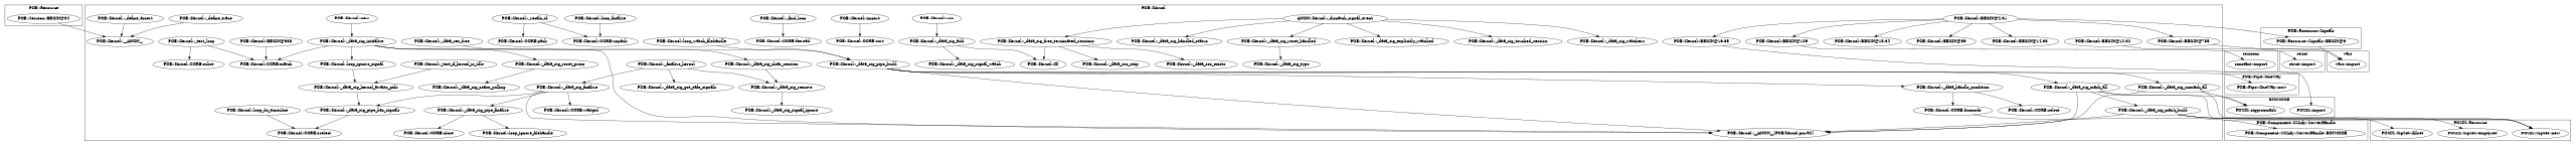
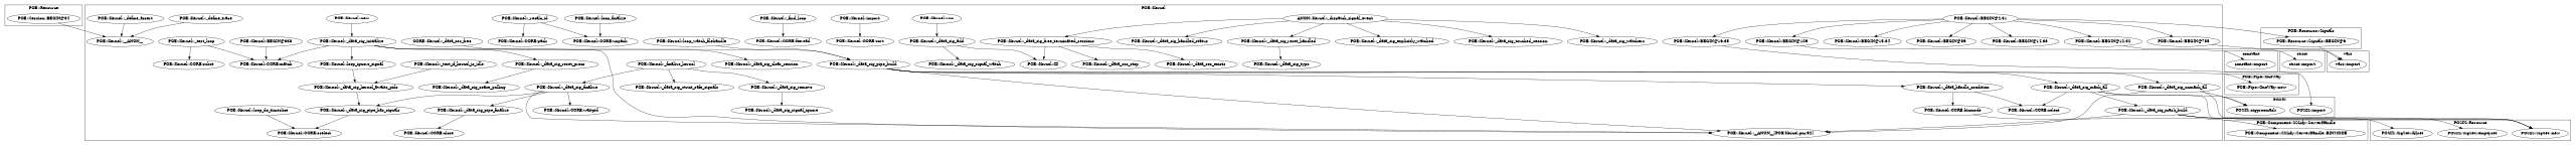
  digraph {
    "POE::Resource::Signals::BEGIN@6"
    "POE::Session::BEGIN@84"
    "strict::import"
    "POSIX::SigSet::new"
    "POSIX::SigSet::emptyset"
    "POSIX::SigSet::fillset"
    "constant::import"
    "POE::Pipe::OneWay::new"
    "POE::Component::SSLify::ServerHandle::BINMODE"
    "vars::import"
    "POSIX::import"
    "POSIX::sigprocmask"
    "POE::Kernel::_data_sig_handled_status"
    "POE::Kernel::_data_sig_pipe_build"
    "POE::Kernel::_data_sig_signal_watch"
    "POE::Kernel::loop_watch_filehandle"
    "POE::Kernel::CORE:sort"
    "POE::Kernel::_data_sig_clear_session"
    "POE::Kernel::_finalize_kernel"
    "POE::Kernel::_data_sig_add"
    "POE::Kernel::loop_finalize"
    "POE::Kernel::_data_sig_signal_ignore"
    "POE::Kernel::CORE:fteread"
    n24 [label="ANON::Kernel::_dispatch_signal_event"]
-   "POE::Kernel::_data_sig_get_safe_signals"
+   "POE::Kernel::_data_sig_get_safe_signals" [label="POE::Kernel::_data_sig_strict_safe_signals"]
    "POE::Kernel::_data_sig_reset_procs"
    "POE::Kernel::_data_sig_finalize"
    "POE::Kernel::_data_sig_mask_all"
    "POE::Kernel::BEGIN@89"
    "POE::Kernel::_data_handle_condition"
    "POE::Kernel::CORE:waitpid"
    "POE::Kernel::_data_sig_initialize"
    "POE::Kernel::CORE:subst"
    "POE::Kernel::CORE:sselect"
    "POE::Kernel::_data_sig_free_terminated_sessions"
    "POE::Kernel::import"
    "POE::Kernel::_data_sig_explicitly_watched"
    "POE::Kernel::CORE:match"
    "POE::Kernel::loop_do_timeslice"
    "POE::Kernel::CORE:unpack"
    "POE::Kernel::__ANON__[POE/Kernel.pm:92]"
    "POE::Kernel::CORE:select"
    "POE::Kernel::_data_ses_stop"
    "POE::Kernel::_data_sig_touched_session"
    "POE::Kernel::ID"
    "POE::Kernel::CORE:close"
    "POE::Kernel::_data_sig_kernel_awaits_pids"
    "POE::Kernel::_find_loop"
    "POE::Kernel::_test_if_kernel_is_idle"
    "POE::Kernel::_data_sig_unmask_all"
    "POE::Kernel::_data_sig_pipe_finalize"
    "POE::Kernel::_data_sig_cease_polling"
    "POE::Kernel::BEGIN@14.33"
    "POE::Kernel::loop_ignore_signal"
    "POE::Kernel::BEGIN@16.35"
    "POE::Kernel::BEGIN@338"
    "POE::Kernel::_define_trace"
    "POE::Kernel::_data_sig_watchers"
-   "POE::Kernel::_data_ses_free"
+   "POE::Kernel::_data_ses_free" [label="CORE::Kernel::_data_ses_free"]
    "POE::Kernel::BEGIN@2.31"
    "POE::Kernel::new"
    "POE::Kernel::CORE:binmode"
    "POE::Kernel::_recalc_id"
    "POE::Kernel::BEGIN@109"
    "POE::Kernel::CORE:pack"
    "POE::Kernel::BEGIN@15.34"
    "POE::Kernel::_data_ses_exists"
    "POE::Kernel::__ANON__"
    "POE::Kernel::_data_sig_type"
    "POE::Kernel::_data_sig_remove"
    "POE::Kernel::BEGIN@12.32"
    "POE::Kernel::run"
-   "POE::Kernel::loop_ignore_filehandle"
    "POE::Kernel::BEGIN@785"
    "POE::Kernel::_data_sig_reset_handled"
    "POE::Kernel::_data_sig_mask_build"
    "POE::Kernel::_data_sig_pipe_has_signals"
    "POE::Kernel::_test_loop"
    "POE::Kernel::_define_assert"
    subgraph cluster_1 {
      label="POE::Resource::Signals"
      "POE::Resource::Signals::BEGIN@6"
    }
    subgraph cluster_2 {
      label="POE::Resource"
      "POE::Session::BEGIN@84"
    }
    subgraph cluster_3 {
      label="strict"
      "strict::import"
    }
    subgraph cluster_4 {
      label="POSIX::Resource"
      "POSIX::SigSet::new"
      "POSIX::SigSet::emptyset"
      "POSIX::SigSet::fillset"
    }
    subgraph cluster_5 {
-     label=sessions
+     label=constant
      "constant::import"
    }
    subgraph cluster_6 {
      label="POE::Pipe::OneWay"
      "POE::Pipe::OneWay::new"
    }
    subgraph cluster_7 {
      label="POE::Component::SSLify::ServerHandle"
      "POE::Component::SSLify::ServerHandle::BINMODE"
    }
    subgraph cluster_8 {
      label=vars
      "vars::import"
    }
    subgraph cluster_9 {
-     label=BINMODE
+     label=POSIX
      "POSIX::import"
      "POSIX::sigprocmask"
    }
    subgraph cluster_10 {
      label="POE::Kernel"
      "POE::Kernel::_data_sig_handled_status"
      "POE::Kernel::_data_sig_pipe_build"
      "POE::Kernel::_data_sig_signal_watch"
      "POE::Kernel::loop_watch_filehandle"
      "POE::Kernel::CORE:sort"
      "POE::Kernel::_data_sig_clear_session"
      "POE::Kernel::_finalize_kernel"
      "POE::Kernel::_data_sig_add"
      "POE::Kernel::loop_finalize"
      "POE::Kernel::_data_sig_signal_ignore"
      "POE::Kernel::CORE:fteread"
      n24
      "POE::Kernel::_data_sig_get_safe_signals"
      "POE::Kernel::_data_sig_reset_procs"
      "POE::Kernel::_data_sig_finalize"
      "POE::Kernel::_data_sig_mask_all"
      "POE::Kernel::BEGIN@89"
      "POE::Kernel::_data_handle_condition"
      "POE::Kernel::CORE:waitpid"
      "POE::Kernel::_data_sig_initialize"
      "POE::Kernel::CORE:subst"
      "POE::Kernel::CORE:sselect"
      "POE::Kernel::_data_sig_free_terminated_sessions"
      "POE::Kernel::import"
      "POE::Kernel::_data_sig_explicitly_watched"
      "POE::Kernel::CORE:match"
      "POE::Kernel::loop_do_timeslice"
      "POE::Kernel::CORE:unpack"
      "POE::Kernel::__ANON__[POE/Kernel.pm:92]"
      "POE::Kernel::CORE:select"
      "POE::Kernel::_data_ses_stop"
      "POE::Kernel::_data_sig_touched_session"
      "POE::Kernel::ID"
      "POE::Kernel::CORE:close"
      "POE::Kernel::_data_sig_kernel_awaits_pids"
      "POE::Kernel::_find_loop"
      "POE::Kernel::_test_if_kernel_is_idle"
      "POE::Kernel::_data_sig_unmask_all"
      "POE::Kernel::_data_sig_pipe_finalize"
      "POE::Kernel::_data_sig_cease_polling"
      "POE::Kernel::BEGIN@14.33"
      "POE::Kernel::loop_ignore_signal"
      "POE::Kernel::BEGIN@16.35"
      "POE::Kernel::BEGIN@338"
      "POE::Kernel::_define_trace"
      "POE::Kernel::_data_sig_watchers"
      "POE::Kernel::_data_ses_free"
      "POE::Kernel::BEGIN@2.31"
      "POE::Kernel::new"
      "POE::Kernel::CORE:binmode"
      "POE::Kernel::_recalc_id"
      "POE::Kernel::BEGIN@109"
      "POE::Kernel::CORE:pack"
      "POE::Kernel::BEGIN@15.34"
      "POE::Kernel::_data_ses_exists"
      "POE::Kernel::__ANON__"
      "POE::Kernel::_data_sig_type"
      "POE::Kernel::_data_sig_remove"
      "POE::Kernel::BEGIN@12.32"
      "POE::Kernel::run"
-     "POE::Kernel::loop_ignore_filehandle"
      "POE::Kernel::BEGIN@785"
      "POE::Kernel::_data_sig_reset_handled"
      "POE::Kernel::_data_sig_mask_build"
      "POE::Kernel::_data_sig_pipe_has_signals"
      "POE::Kernel::_test_loop"
      "POE::Kernel::_define_assert"
    }
    "POE::Resource::Signals::BEGIN@6" -> "vars::import"
    "POE::Session::BEGIN@84" -> "POE::Kernel::__ANON__"
    "POE::Kernel::_data_sig_pipe_build" -> "POE::Pipe::OneWay::new"
    "POE::Kernel::_data_sig_pipe_build" -> "POE::Kernel::_data_sig_mask_all"
    "POE::Kernel::_data_sig_pipe_build" -> "POE::Kernel::_data_handle_condition"
    "POE::Kernel::_data_sig_pipe_build" -> "POE::Kernel::__ANON__[POE/Kernel.pm:92]"
    "POE::Kernel::_data_sig_pipe_build" -> "POE::Kernel::_data_sig_unmask_all"
    "POE::Kernel::loop_watch_filehandle" -> "POE::Kernel::_data_sig_pipe_build"
-   "POE::Kernel::_data_sig_clear_session" -> "POE::Kernel::_data_sig_remove"
    "POE::Kernel::_finalize_kernel" -> "POE::Kernel::_data_sig_get_safe_signals"
    "POE::Kernel::_finalize_kernel" -> "POE::Kernel::_data_sig_finalize"
    "POE::Kernel::_finalize_kernel" -> "POE::Kernel::_data_sig_remove"
    "POE::Kernel::_data_sig_add" -> "POE::Kernel::_data_sig_signal_watch"
    "POE::Kernel::_data_sig_add" -> "POE::Kernel::ID"
    "POE::Kernel::loop_finalize" -> "POE::Kernel::CORE:unpack"
    n24 -> "POE::Kernel::_data_sig_handled_status"
    n24 -> "POE::Kernel::_data_sig_free_terminated_sessions"
    n24 -> "POE::Kernel::_data_sig_explicitly_watched"
    n24 -> "POE::Kernel::_data_sig_touched_session"
    n24 -> "POE::Kernel::_data_sig_watchers"
    n24 -> "POE::Kernel::_data_sig_reset_handled"
    "POE::Kernel::_data_sig_reset_procs" -> "POE::Kernel::_data_sig_cease_polling"
    "POE::Kernel::_data_sig_finalize" -> "POE::Kernel::CORE:waitpid"
    "POE::Kernel::_data_sig_finalize" -> "POE::Kernel::__ANON__[POE/Kernel.pm:92]"
    "POE::Kernel::_data_sig_finalize" -> "POE::Kernel::_data_sig_pipe_finalize"
    "POE::Kernel::_data_sig_finalize" -> "POE::Kernel::_data_sig_pipe_has_signals"
    "POE::Kernel::_data_sig_mask_all" -> "POSIX::SigSet::new"
    "POE::Kernel::_data_sig_mask_all" -> "POSIX::sigprocmask"
-   "POE::Kernel::_data_sig_mask_all" -> "POE::Kernel::__ANON__[POE/Kernel.pm:92]"
+   "POE::Kernel::_data_sig_mask_all" -> "POE::Kernel::CORE:select"
    "POE::Kernel::_data_sig_mask_all" -> "POE::Kernel::_data_sig_mask_build"
    "POE::Kernel::_data_handle_condition" -> "POE::Kernel::CORE:select"
    "POE::Kernel::_data_handle_condition" -> "POE::Kernel::CORE:binmode"
    "POE::Kernel::_data_sig_initialize" -> "POE::Kernel::_data_sig_pipe_build"
    "POE::Kernel::_data_sig_initialize" -> "POE::Kernel::_data_sig_reset_procs"
    "POE::Kernel::_data_sig_initialize" -> "POE::Kernel::CORE:match"
    "POE::Kernel::_data_sig_initialize" -> "POE::Kernel::__ANON__[POE/Kernel.pm:92]"
    "POE::Kernel::_data_sig_initialize" -> "POE::Kernel::loop_ignore_signal"
    "POE::Kernel::_data_sig_free_terminated_sessions" -> "POE::Kernel::_data_ses_stop"
    "POE::Kernel::_data_sig_free_terminated_sessions" -> "POE::Kernel::ID"
    "POE::Kernel::_data_sig_free_terminated_sessions" -> "POE::Kernel::_data_ses_exists"
    "POE::Kernel::import" -> "POE::Kernel::CORE:sort"
    "POE::Kernel::loop_do_timeslice" -> "POE::Kernel::CORE:sselect"
    "POE::Kernel::_data_sig_kernel_awaits_pids" -> "POE::Kernel::_data_sig_pipe_has_signals"
    "POE::Kernel::_find_loop" -> "POE::Kernel::CORE:fteread"
    "POE::Kernel::_test_if_kernel_is_idle" -> "POE::Kernel::_data_sig_kernel_awaits_pids"
    "POE::Kernel::_data_sig_unmask_all" -> "POSIX::SigSet::new"
    "POE::Kernel::_data_sig_unmask_all" -> "POSIX::sigprocmask"
    "POE::Kernel::_data_sig_unmask_all" -> "POE::Kernel::__ANON__[POE/Kernel.pm:92]"
    "POE::Kernel::_data_sig_pipe_finalize" -> "POE::Kernel::CORE:close"
-   "POE::Kernel::_data_sig_pipe_finalize" -> "POE::Kernel::loop_ignore_filehandle"
    "POE::Kernel::loop_ignore_signal" -> "POE::Kernel::_data_sig_kernel_awaits_pids"
    "POE::Kernel::BEGIN@16.35" -> "POSIX::import"
    "POE::Kernel::BEGIN@338" -> "POE::Kernel::CORE:match"
    "POE::Kernel::_define_trace" -> "POE::Kernel::__ANON__"
    "POE::Kernel::_data_ses_free" -> "POE::Kernel::_data_sig_clear_session"
    "POE::Kernel::BEGIN@2.31" -> "POE::Resource::Signals::BEGIN@6"
    "POE::Kernel::BEGIN@2.31" -> "POE::Kernel::BEGIN@89"
    "POE::Kernel::BEGIN@2.31" -> "POE::Kernel::BEGIN@14.33"
    "POE::Kernel::BEGIN@2.31" -> "POE::Kernel::BEGIN@16.35"
    "POE::Kernel::BEGIN@2.31" -> "POE::Kernel::BEGIN@109"
    "POE::Kernel::BEGIN@2.31" -> "POE::Kernel::BEGIN@15.34"
+   "POE::Kernel::BEGIN@2.31" -> "POE::Kernel::BEGIN@12.32"
    "POE::Kernel::BEGIN@2.31" -> "POE::Kernel::BEGIN@785"
    "POE::Kernel::new" -> "POE::Kernel::_data_sig_initialize"
    "POE::Kernel::CORE:binmode" -> "POE::Component::SSLify::ServerHandle::BINMODE"
    "POE::Kernel::_recalc_id" -> "POE::Kernel::CORE:unpack"
    "POE::Kernel::_recalc_id" -> "POE::Kernel::CORE:pack"
    "POE::Kernel::BEGIN@109" -> "constant::import"
    "POE::Kernel::_data_sig_remove" -> "POE::Kernel::_data_sig_signal_ignore"
    "POE::Kernel::BEGIN@12.32" -> "strict::import"
    "POE::Kernel::run" -> "POE::Kernel::_data_sig_add"
    "POE::Kernel::BEGIN@785" -> "vars::import"
    "POE::Kernel::_data_sig_reset_handled" -> "POE::Kernel::_data_sig_type"
    "POE::Kernel::_data_sig_mask_build" -> "POSIX::SigSet::new"
    "POE::Kernel::_data_sig_mask_build" -> "POSIX::SigSet::emptyset"
    "POE::Kernel::_data_sig_mask_build" -> "POSIX::SigSet::fillset"
    "POE::Kernel::_data_sig_mask_build" -> "POE::Kernel::__ANON__[POE/Kernel.pm:92]"
    "POE::Kernel::_data_sig_pipe_has_signals" -> "POE::Kernel::CORE:sselect"
    "POE::Kernel::_test_loop" -> "POE::Kernel::CORE:subst"
    "POE::Kernel::_test_loop" -> "POE::Kernel::CORE:match"
    "POE::Kernel::_define_assert" -> "POE::Kernel::__ANON__"
  }
